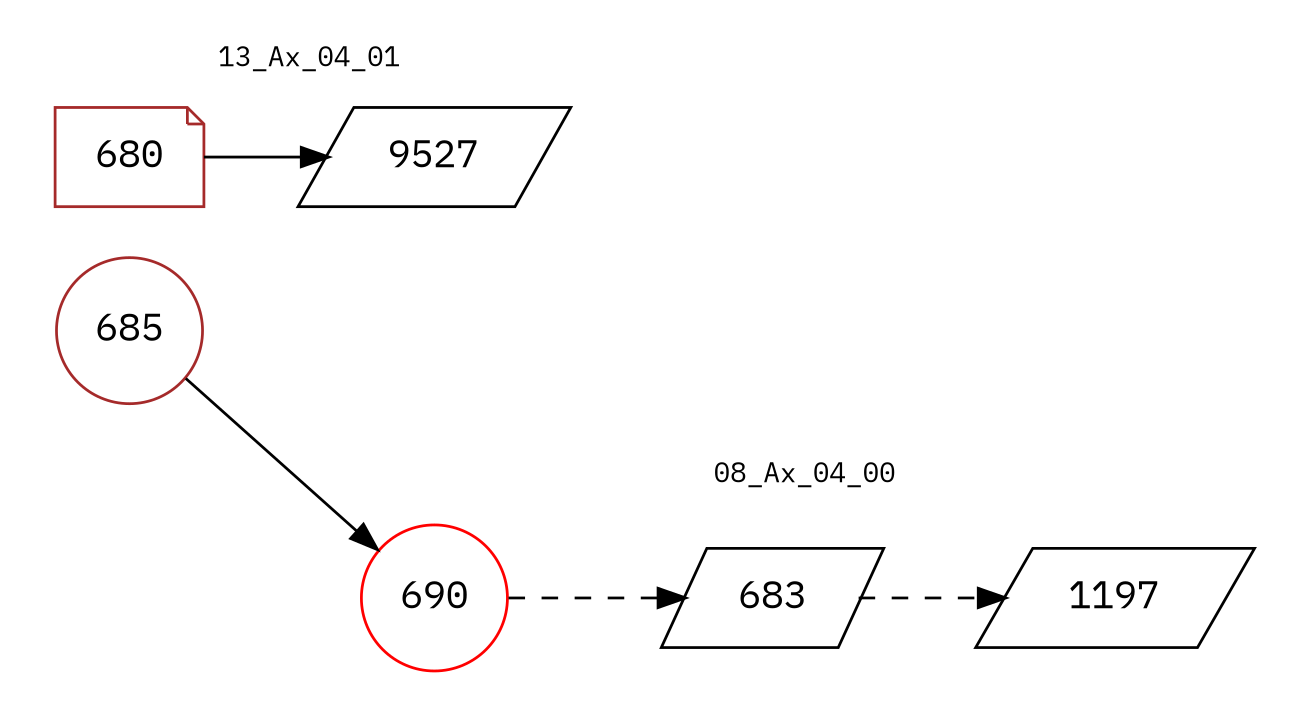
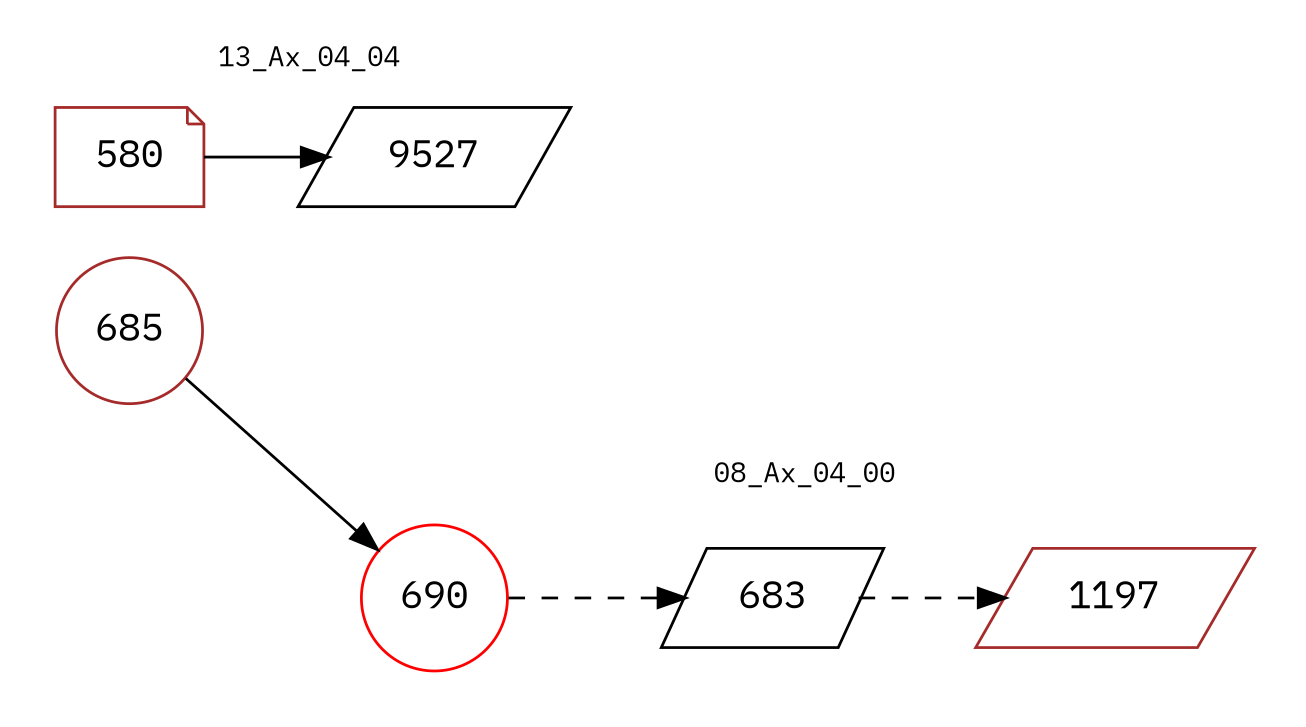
  digraph {
    fontname="IBM Plex Mono"
    rankdir=LR
    node [color=brown fontname="IBM Plex Mono" shape=parallelogram]
    edge [color=black fontname="IBM Plex Mono" style=dashed]
    n1 [color=red label=690 shape=circle]
    n2 [color=black label=683]
-   n3 [color=black label=1197]
+   n3 [label=1197]
    n4 [label=685 shape=circle]
-   n5 [label=680 shape=note]
+   n5 [label=580 shape=note]
    n6 [color=black label=9527]
    subgraph cluster_1 {
      color=white
      fontsize=10
      label="08_Ax_04_00"
      n1
      n2
      n3
    }
    subgraph cluster_2 {
      color=white
      fontsize=10
-     label="13_Ax_04_01"
+     label="13_Ax_04_04"
      n4
      n5
      n6
    }
    n1 -> n2
    n2 -> n3
    n4 -> n1 [style=solid]
    n5 -> n6 [style=solid]
  }
